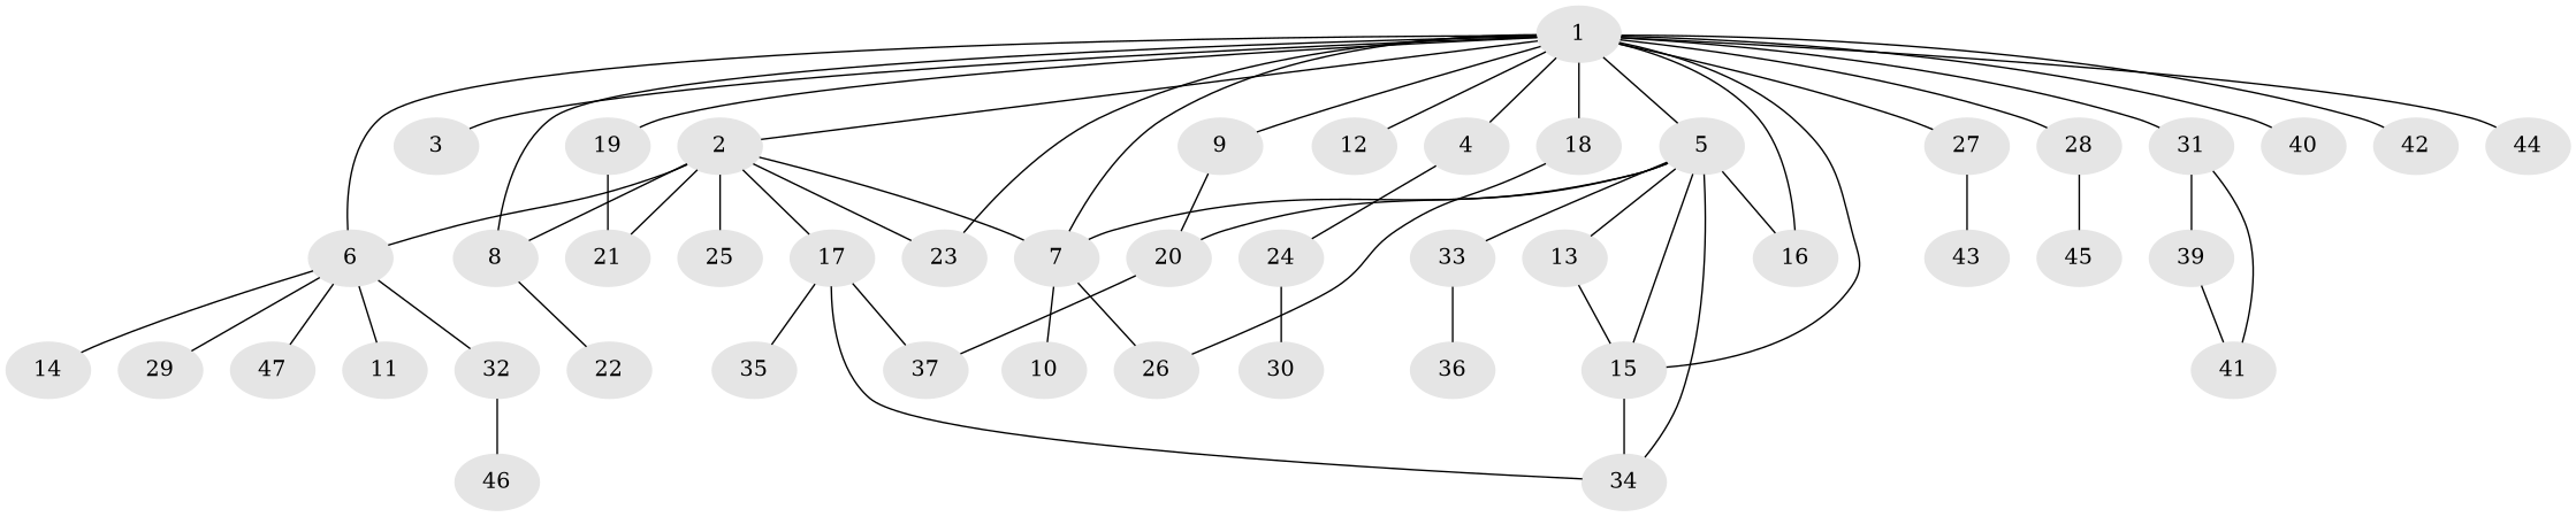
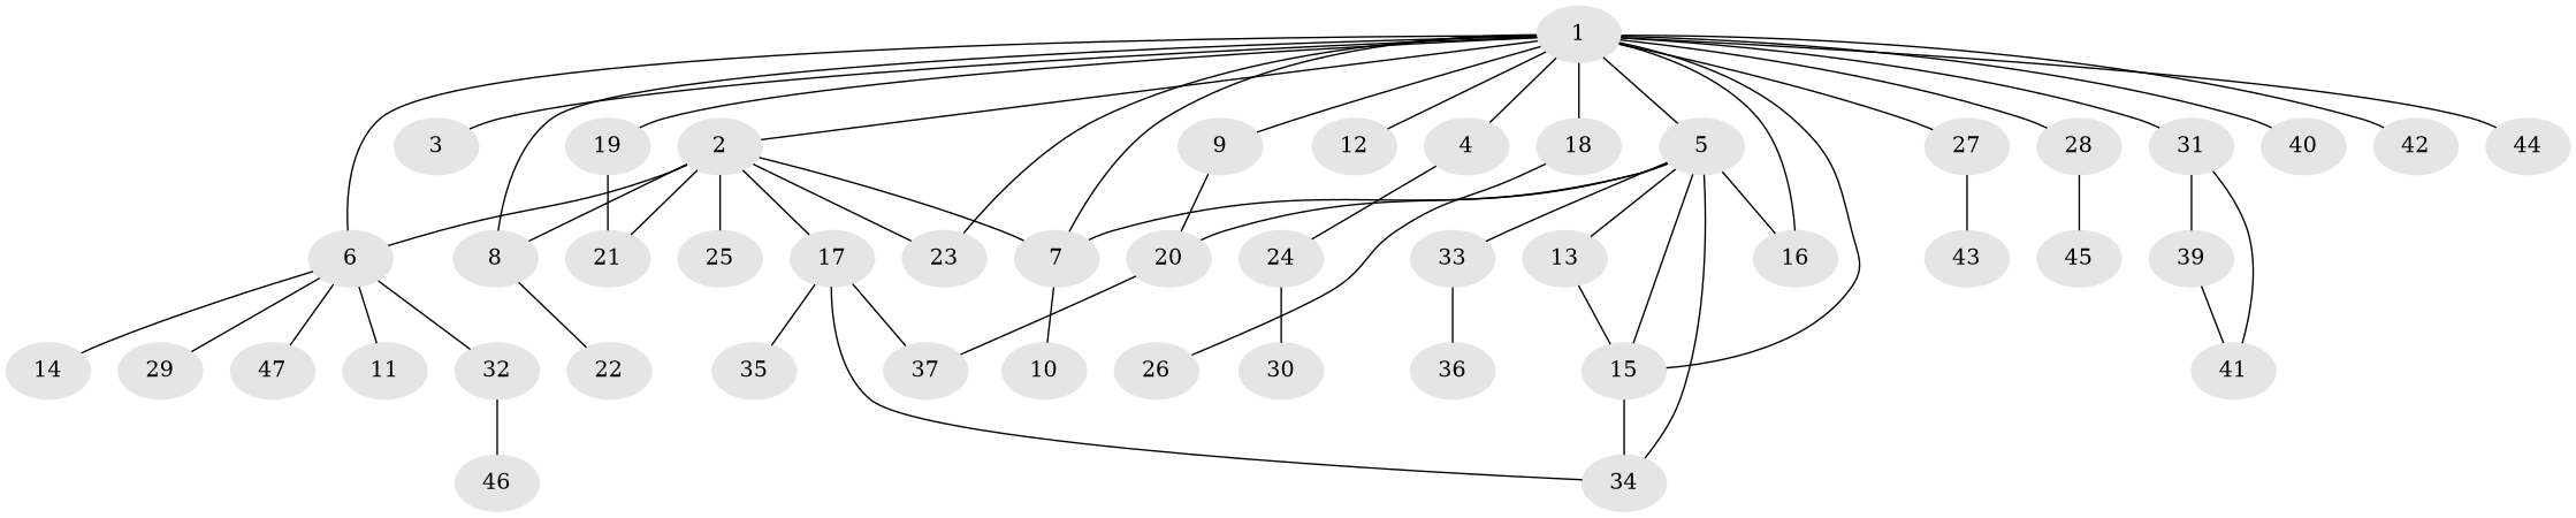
  graph {
    node [color=gray90 style=filled]
    edge [weight=1.0]
    1
    2
    3
    4
    5
    6
    7
    8
    9
    12
    15
    16
    18
    19
    23
    27
    28
    31
    40
    42
    44
    17
    21
    25
    24
    13
    20
    33
    34
    11
    14
    29
    32
    47
    10
    26
    22
    43
    45
    39
    41
    35
    37
    30
    36
    46
    1 -- 2
    1 -- 3
    1 -- 4
    1 -- 5
    1 -- 6
    1 -- 7
    1 -- 8
    1 -- 9
    1 -- 12
    1 -- 15
    1 -- 16 [weight=2.0]
    1 -- 18
    1 -- 19
    1 -- 23
    1 -- 27
    1 -- 28
    1 -- 31
    1 -- 40
    1 -- 42
    1 -- 44
    2 -- 6
    2 -- 7
    2 -- 8
    2 -- 23
    2 -- 17
    2 -- 21
    2 -- 25 [weight=5.0]
    4 -- 24
    5 -- 7
    5 -- 15
    5 -- 16 [weight=5.0]
    5 -- 13
    5 -- 20
    5 -- 33
    5 -- 34
    6 -- 11
    6 -- 14
    6 -- 29
    6 -- 32
    6 -- 47
    7 -- 10
-   7 -- 26 [weight=2.0]
    8 -- 22
    9 -- 20
    15 -- 34
    18 -- 26
    19 -- 21
    27 -- 43
    28 -- 45
    31 -- 39 [weight=2.0]
    31 -- 41
    17 -- 34
    17 -- 35
    17 -- 37 [weight=2.0]
    24 -- 30
    13 -- 15
    20 -- 37
    33 -- 36
    32 -- 46
    39 -- 41
  }
